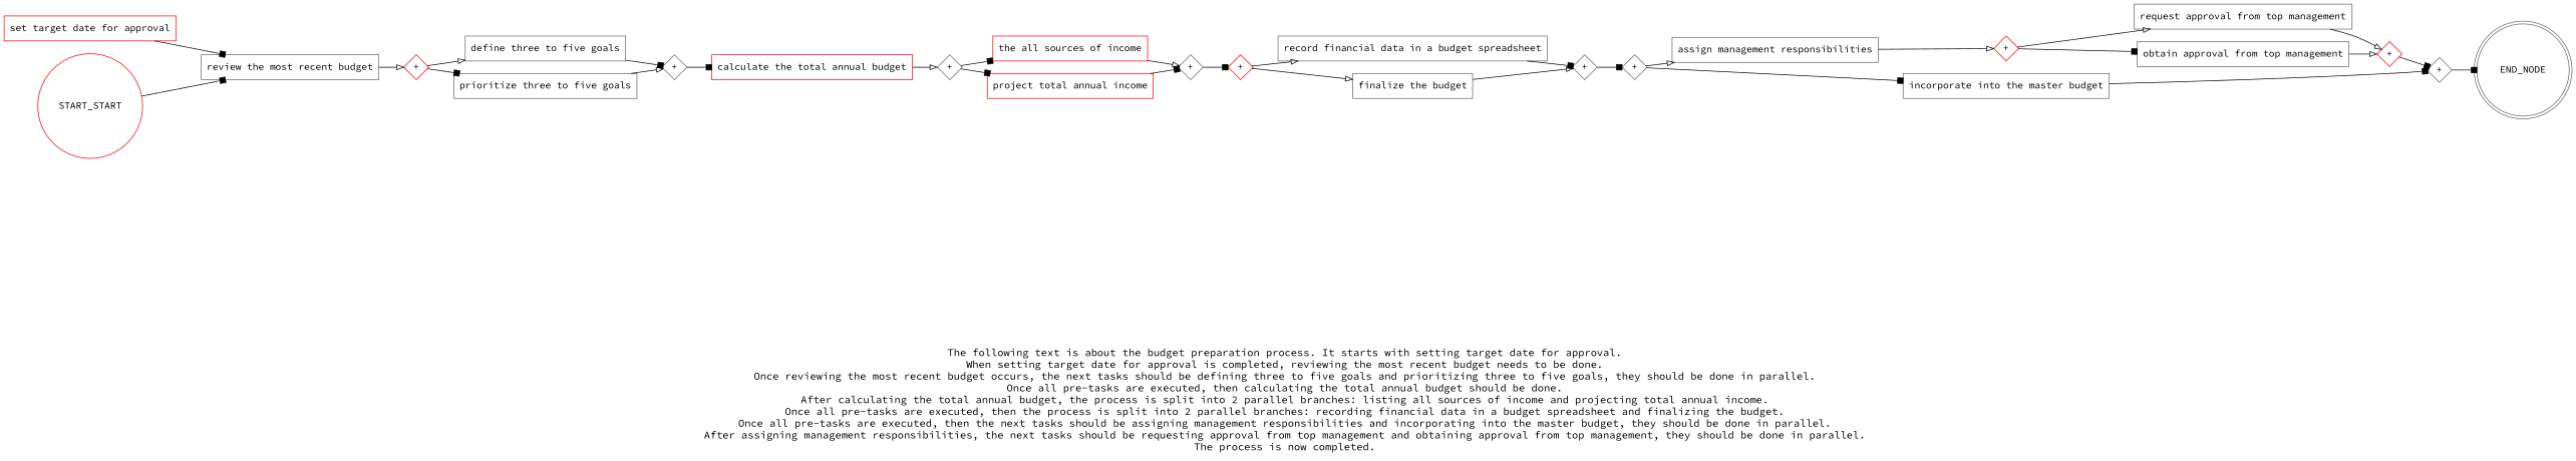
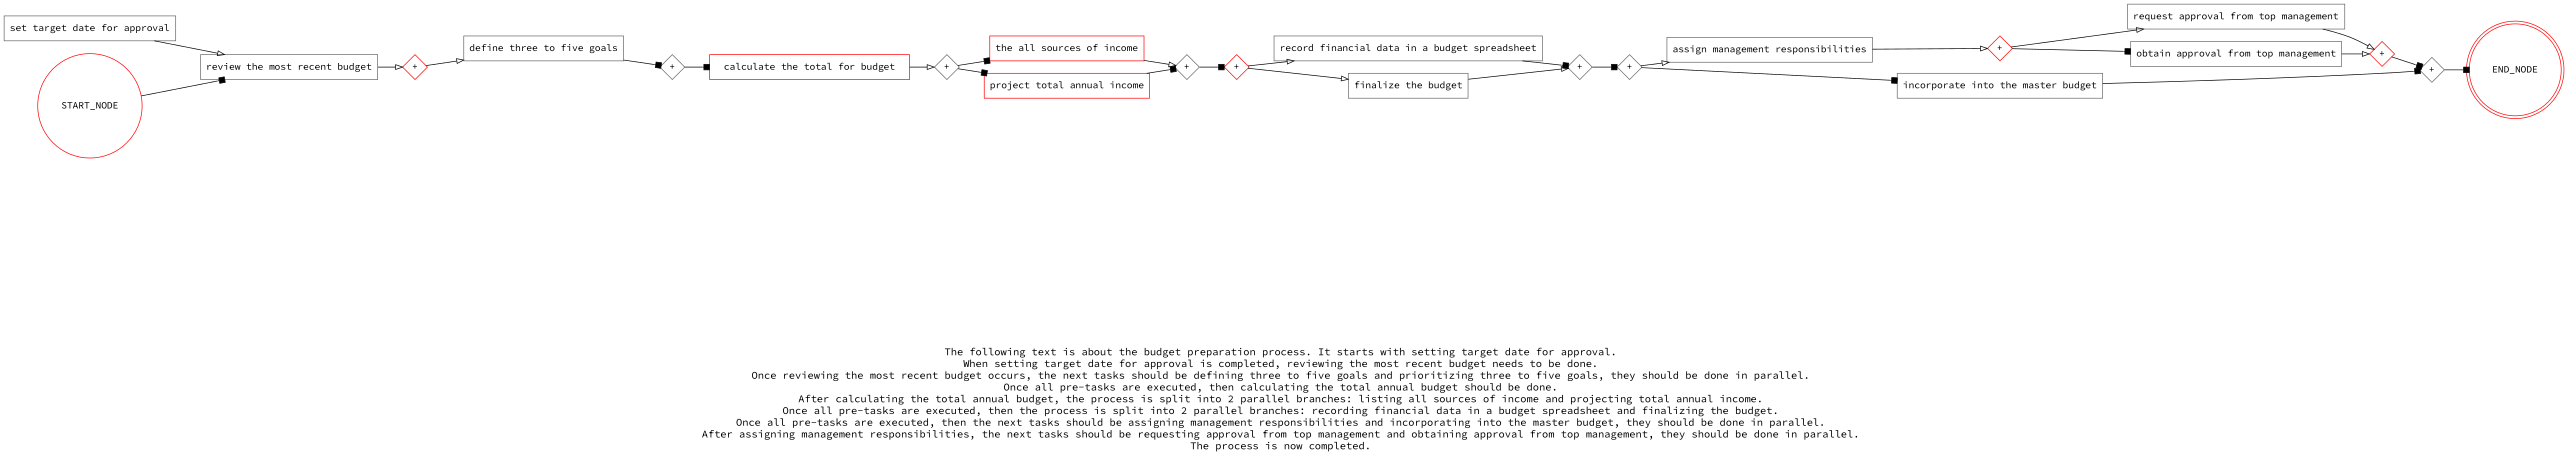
  digraph {
    fontname="Source Code Pro"
    fontsize=15
    label="\n\n\nThe following text is about the budget preparation process. It starts with setting target date for approval. \nWhen setting target date for approval is completed, reviewing the most recent budget needs to be done. \nOnce reviewing the most recent budget occurs, the next tasks should be defining three to five goals and prioritizing three to five goals, they should be done in parallel. \nOnce all pre-tasks are executed, then calculating the total annual budget should be done. \nAfter calculating the total annual budget, the process is split into 2 parallel branches: listing all sources of income and projecting total annual income. \nOnce all pre-tasks are executed, then the process is split into 2 parallel branches: recording financial data in a budget spreadsheet and finalizing the budget. \nOnce all pre-tasks are executed, then the next tasks should be assigning management responsibilities and incorporating into the master budget, they should be done in parallel. \nAfter assigning management responsibilities, the next tasks should be requesting approval from top management and obtaining approval from top management, they should be done in parallel. \nThe process is now completed. \n"
    rankdir=LR
    node [color=gray40 fontname="Source Code Pro" shape=box]
    edge [arrowhead=box fontname="Source Code Pro"]
-   "set target date for approval" [color=red]
+   "set target date for approval"
    "review the most recent budget"
    n3 [color=red fixedsize=true label="+" shape=diamond width=0.5]
    "define three to five goals"
-   "prioritize three to five goals"
    n6 [fixedsize=true label="+" shape=diamond width=0.5]
-   "calculate the total annual budget" [color=red]
+   "calculate the total annual budget" [color=red label="calculate the total for budget"]
    n8 [fixedsize=true label="+" shape=diamond width=0.5]
    n9 [color=red label="the all sources of income"]
    "project total annual income" [color=red]
    n11 [fixedsize=true label="+" shape=diamond width=0.5]
    n12 [color=red fixedsize=true label="+" shape=diamond width=0.5]
    "record financial data in a budget spreadsheet"
    "finalize the budget"
    n15 [fixedsize=true label="+" shape=diamond width=0.5]
    n16 [fixedsize=true label="+" shape=diamond width=0.5]
    "assign management responsibilities"
    "incorporate into the master budget"
    n19 [color=red fixedsize=true label="+" shape=diamond width=0.5]
    n20 [fixedsize=true label="+" shape=diamond width=0.5]
    "request approval from top management"
    "obtain approval from top management"
    n23 [color=red fixedsize=true label="+" shape=diamond width=0.5]
-   END_NODE [shape=doublecircle width=0.2]
-   START_NODE [color=red shape=circle width=0.3 label=START_START]
+   END_NODE [color=red shape=doublecircle width=0.2]
+   START_NODE [color=red shape=circle width=0.3]
    subgraph sub_1 {
      "set target date for approval"
      "review the most recent budget"
      n3
      "define three to five goals"
-     "prioritize three to five goals"
      n6
      "calculate the total annual budget"
      n8
      n9
      "project total annual income"
      n11
      n12
      "record financial data in a budget spreadsheet"
      "finalize the budget"
      n15
      n16
      "assign management responsibilities"
      "incorporate into the master budget"
      n19
      n20
      "request approval from top management"
      "obtain approval from top management"
      n23
    }
-   "set target date for approval" -> "review the most recent budget"
+   "set target date for approval" -> "review the most recent budget" [arrowhead=onormal]
    "review the most recent budget" -> n3 [arrowhead=onormal]
    n3 -> "define three to five goals" [arrowhead=onormal]
-   n3 -> "prioritize three to five goals"
    "define three to five goals" -> n6
-   "prioritize three to five goals" -> n6 [arrowhead=onormal]
    n6 -> "calculate the total annual budget"
    "calculate the total annual budget" -> n8 [arrowhead=onormal]
    n8 -> n9
    n8 -> "project total annual income"
    n9 -> n11 [arrowhead=onormal]
    "project total annual income" -> n11
    n11 -> n12
    n12 -> "record financial data in a budget spreadsheet" [arrowhead=onormal]
    n12 -> "finalize the budget" [arrowhead=onormal]
    "record financial data in a budget spreadsheet" -> n15
    "finalize the budget" -> n15 [arrowhead=onormal]
    n15 -> n16
    n16 -> "assign management responsibilities" [arrowhead=onormal]
    n16 -> "incorporate into the master budget"
    "assign management responsibilities" -> n19 [arrowhead=onormal]
    "incorporate into the master budget" -> n20
    n19 -> "request approval from top management" [arrowhead=onormal]
    n19 -> "obtain approval from top management"
    n20 -> END_NODE
    "request approval from top management" -> n23 [arrowhead=onormal]
    "obtain approval from top management" -> n23 [arrowhead=onormal]
    n23 -> n20
    START_NODE -> "review the most recent budget"
  }
